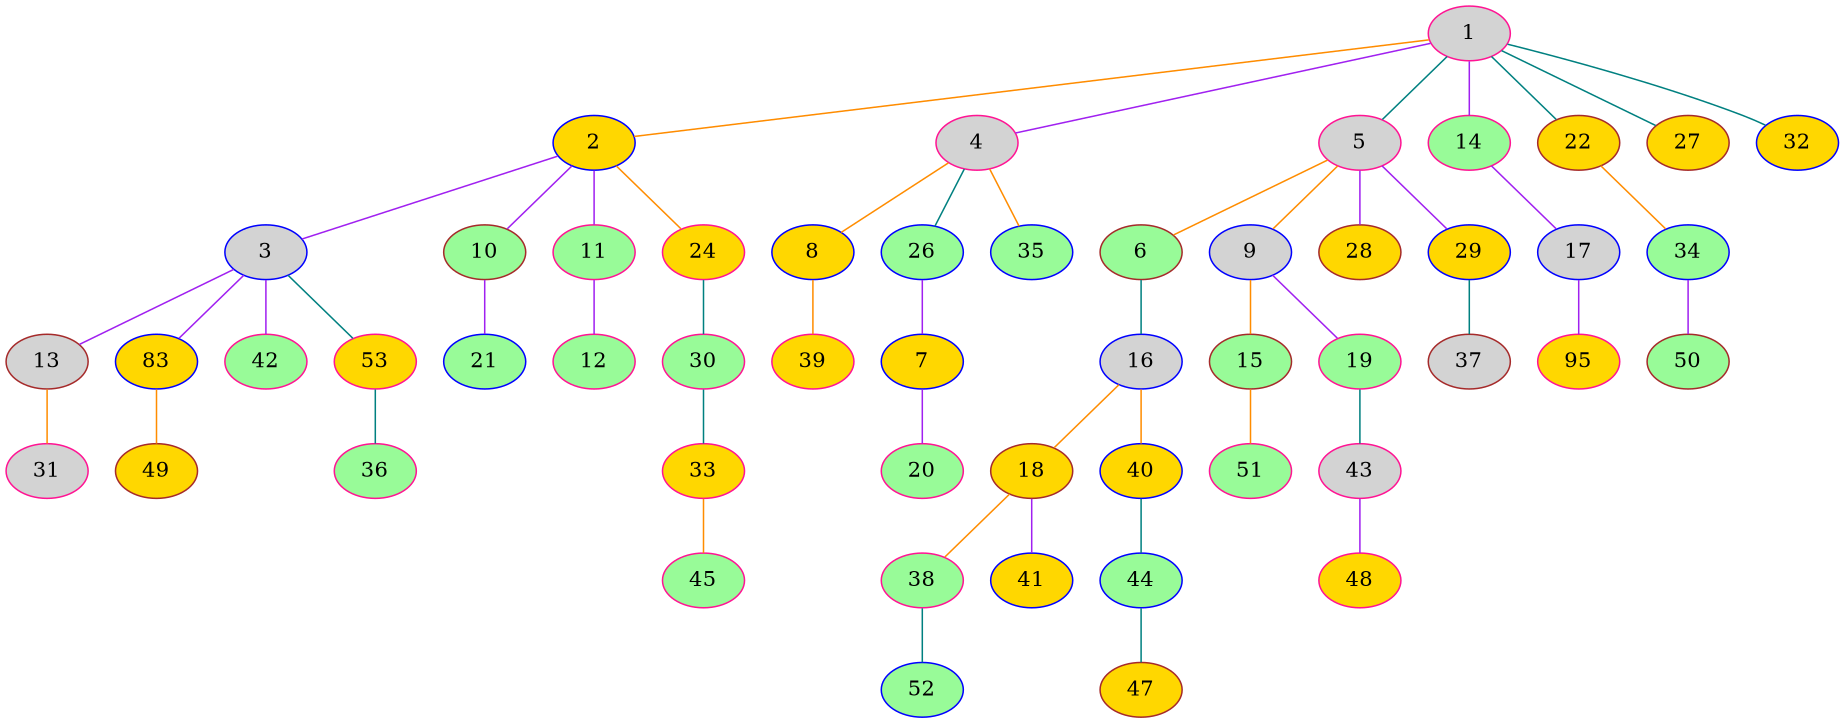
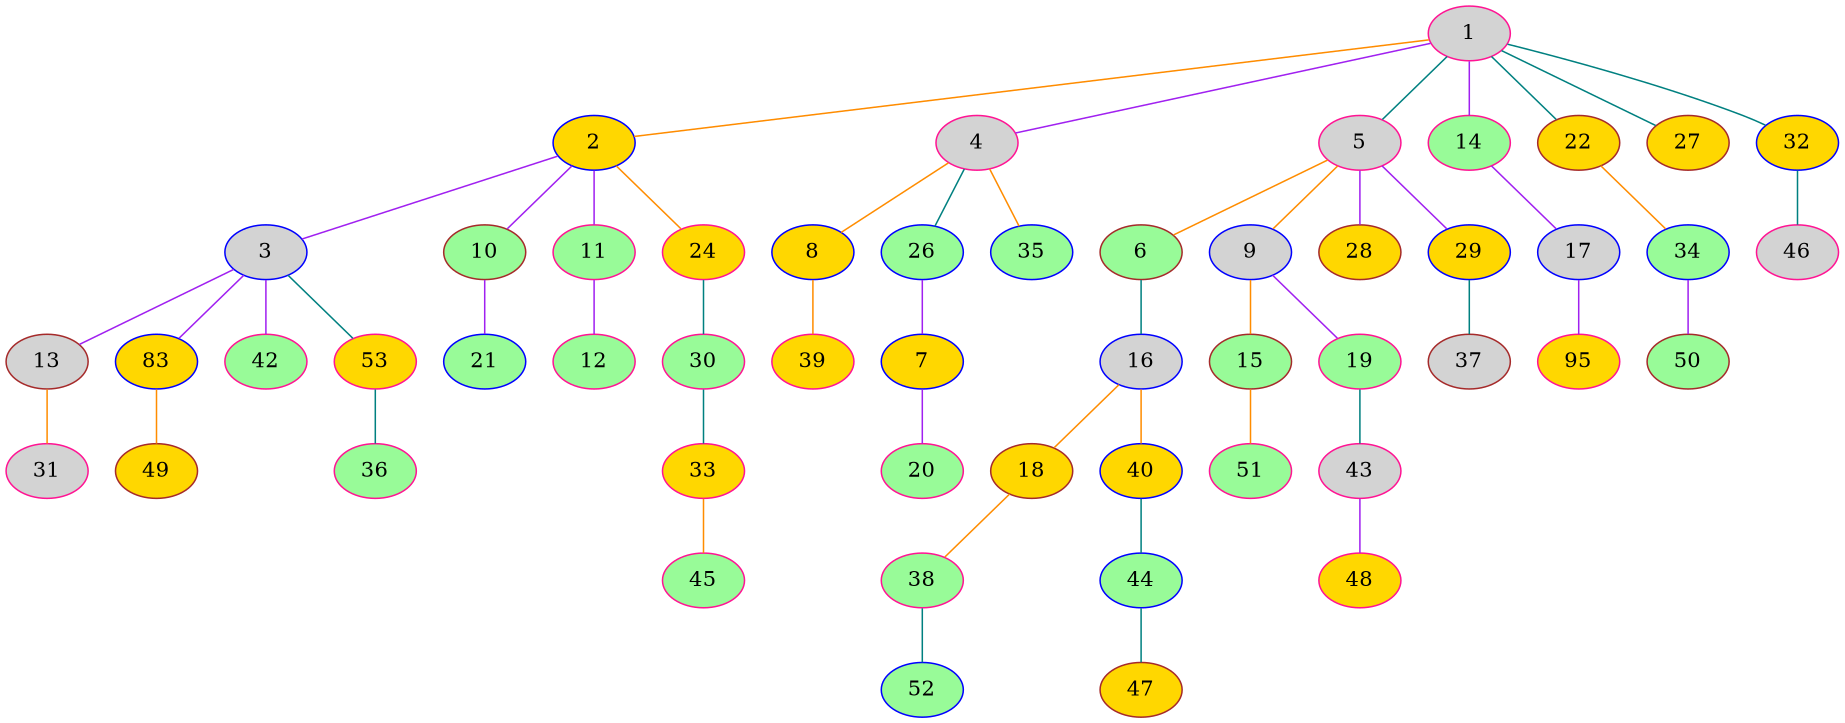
  graph {
    node [color=deeppink fillcolor=palegreen style=filled]
    edge [color=purple]
    1 [fillcolor=lightgrey]
    2 [color=blue fillcolor=gold]
    4 [fillcolor=lightgrey]
    5 [fillcolor=lightgrey]
    14
    22 [color=brown fillcolor=gold]
    27 [color=brown fillcolor=gold]
    32 [color=blue fillcolor=gold]
    3 [color=blue fillcolor=lightgrey]
    10 [color=brown]
    11
    24 [fillcolor=gold]
    8 [color=blue fillcolor=gold]
    26 [color=blue]
    35 [color=blue]
    6 [color=brown]
    9 [color=blue fillcolor=lightgrey]
    28 [color=brown fillcolor=gold]
    29 [color=blue fillcolor=gold]
    17 [color=blue fillcolor=lightgrey]
    34 [color=blue]
+   46 [fillcolor=lightgrey]
    13 [color=brown fillcolor=lightgrey]
    n24 [color=blue fillcolor=gold label=83]
    42
    53 [fillcolor=gold]
    21 [color=blue]
    12
    30
    31 [fillcolor=lightgrey]
    49 [color=brown fillcolor=gold]
    36
    7 [color=blue fillcolor=gold]
    20
    39 [fillcolor=gold]
    16 [color=blue fillcolor=lightgrey]
    15 [color=brown]
    19
    37 [color=brown fillcolor=lightgrey]
    18 [color=brown fillcolor=gold]
    40 [color=blue fillcolor=gold]
    51
    43 [fillcolor=lightgrey]
    n44 [fillcolor=gold label=95]
    38
-   41 [color=blue fillcolor=gold]
    44 [color=blue]
    52 [color=blue]
    48 [fillcolor=gold]
    50 [color=brown]
    33 [fillcolor=gold]
    45
    47 [color=brown fillcolor=gold]
    1 -- 2 [color=darkorange]
    1 -- 4
    1 -- 5 [color=teal]
    1 -- 14
    1 -- 22 [color=teal]
    1 -- 27 [color=teal]
    1 -- 32 [color=teal]
    2 -- 3
    2 -- 10
    2 -- 11
    2 -- 24 [color=darkorange]
    4 -- 8 [color=darkorange]
    4 -- 26 [color=teal]
    4 -- 35 [color=darkorange]
    5 -- 6 [color=darkorange]
    5 -- 9 [color=darkorange]
    5 -- 28
    5 -- 29
    14 -- 17
    22 -- 34 [color=darkorange]
+   32 -- 46 [color=teal]
    3 -- 13
    3 -- n24
    3 -- 42
    3 -- 53 [color=teal]
    10 -- 21
    11 -- 12
    24 -- 30 [color=teal]
    8 -- 39 [color=darkorange]
    26 -- 7
    6 -- 16 [color=teal]
    9 -- 15 [color=darkorange]
    9 -- 19
    29 -- 37 [color=teal]
    17 -- n44
    34 -- 50
    13 -- 31 [color=darkorange]
    n24 -- 49 [color=darkorange]
    53 -- 36 [color=teal]
    30 -- 33 [color=teal]
    7 -- 20
    16 -- 18 [color=darkorange]
    16 -- 40 [color=darkorange]
    15 -- 51 [color=darkorange]
    19 -- 43 [color=teal]
    18 -- 38 [color=darkorange]
-   18 -- 41
    40 -- 44 [color=teal]
    43 -- 48
    38 -- 52 [color=teal]
    44 -- 47 [color=teal]
    33 -- 45 [color=darkorange]
  }
